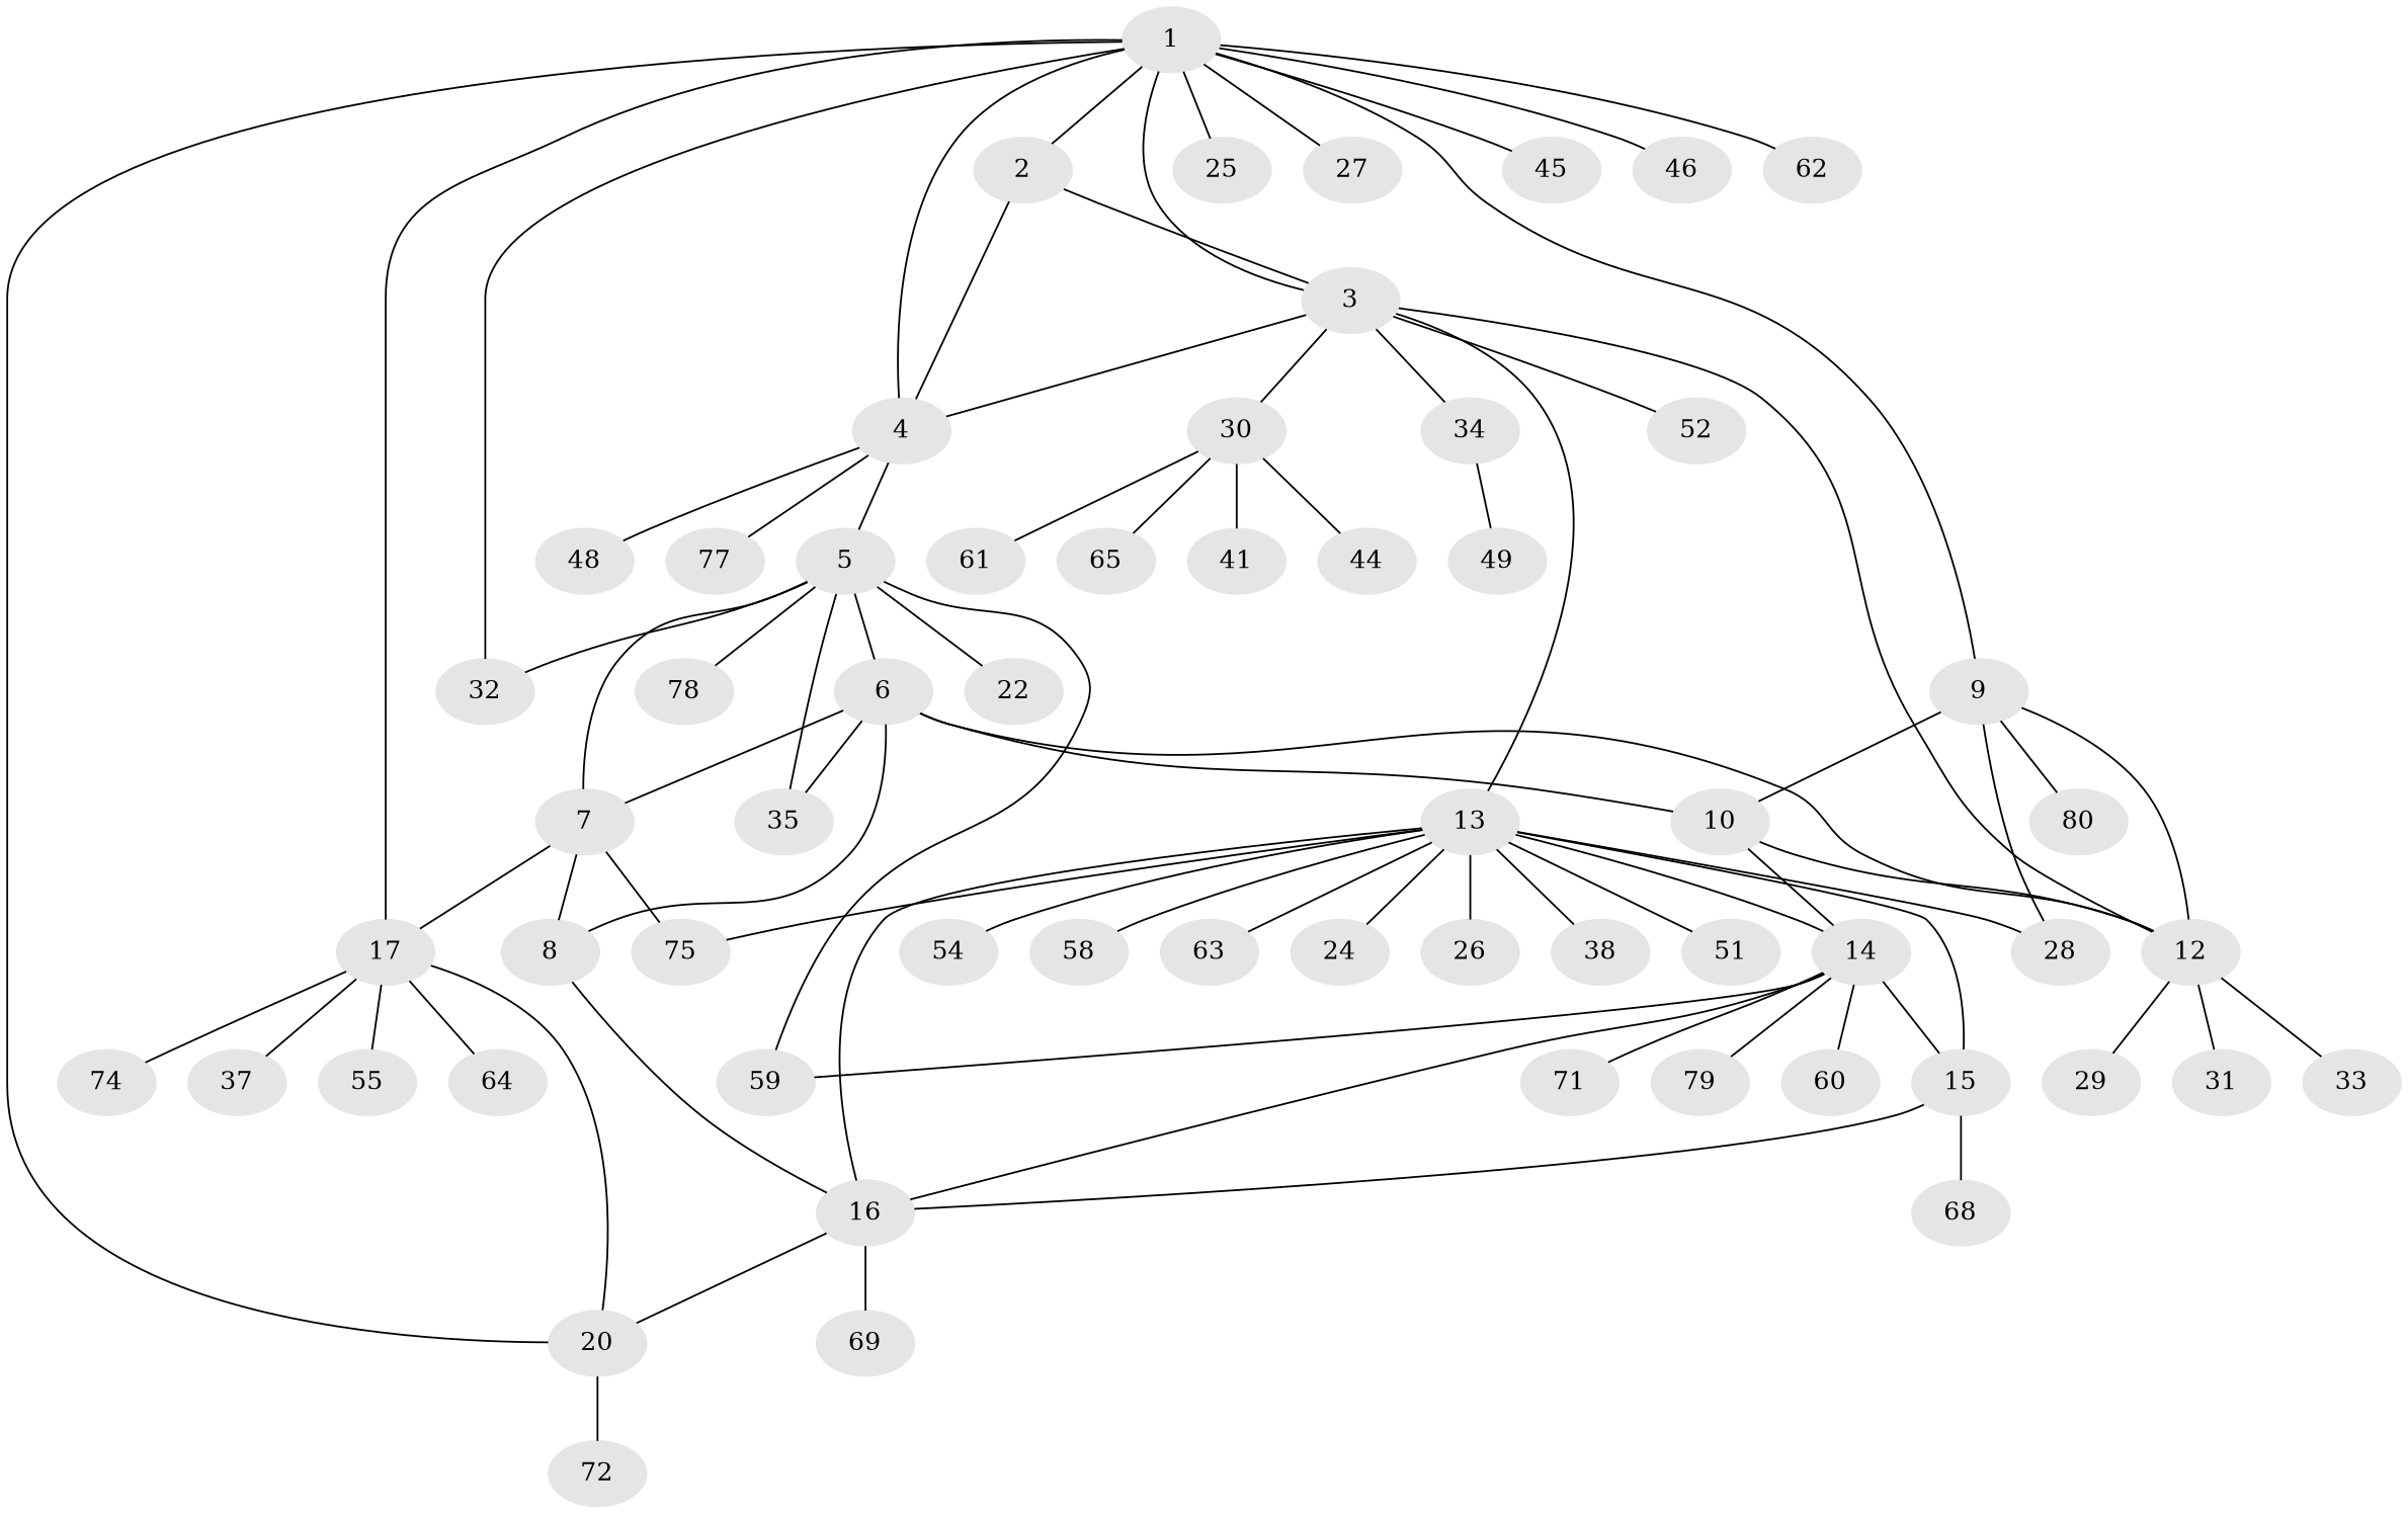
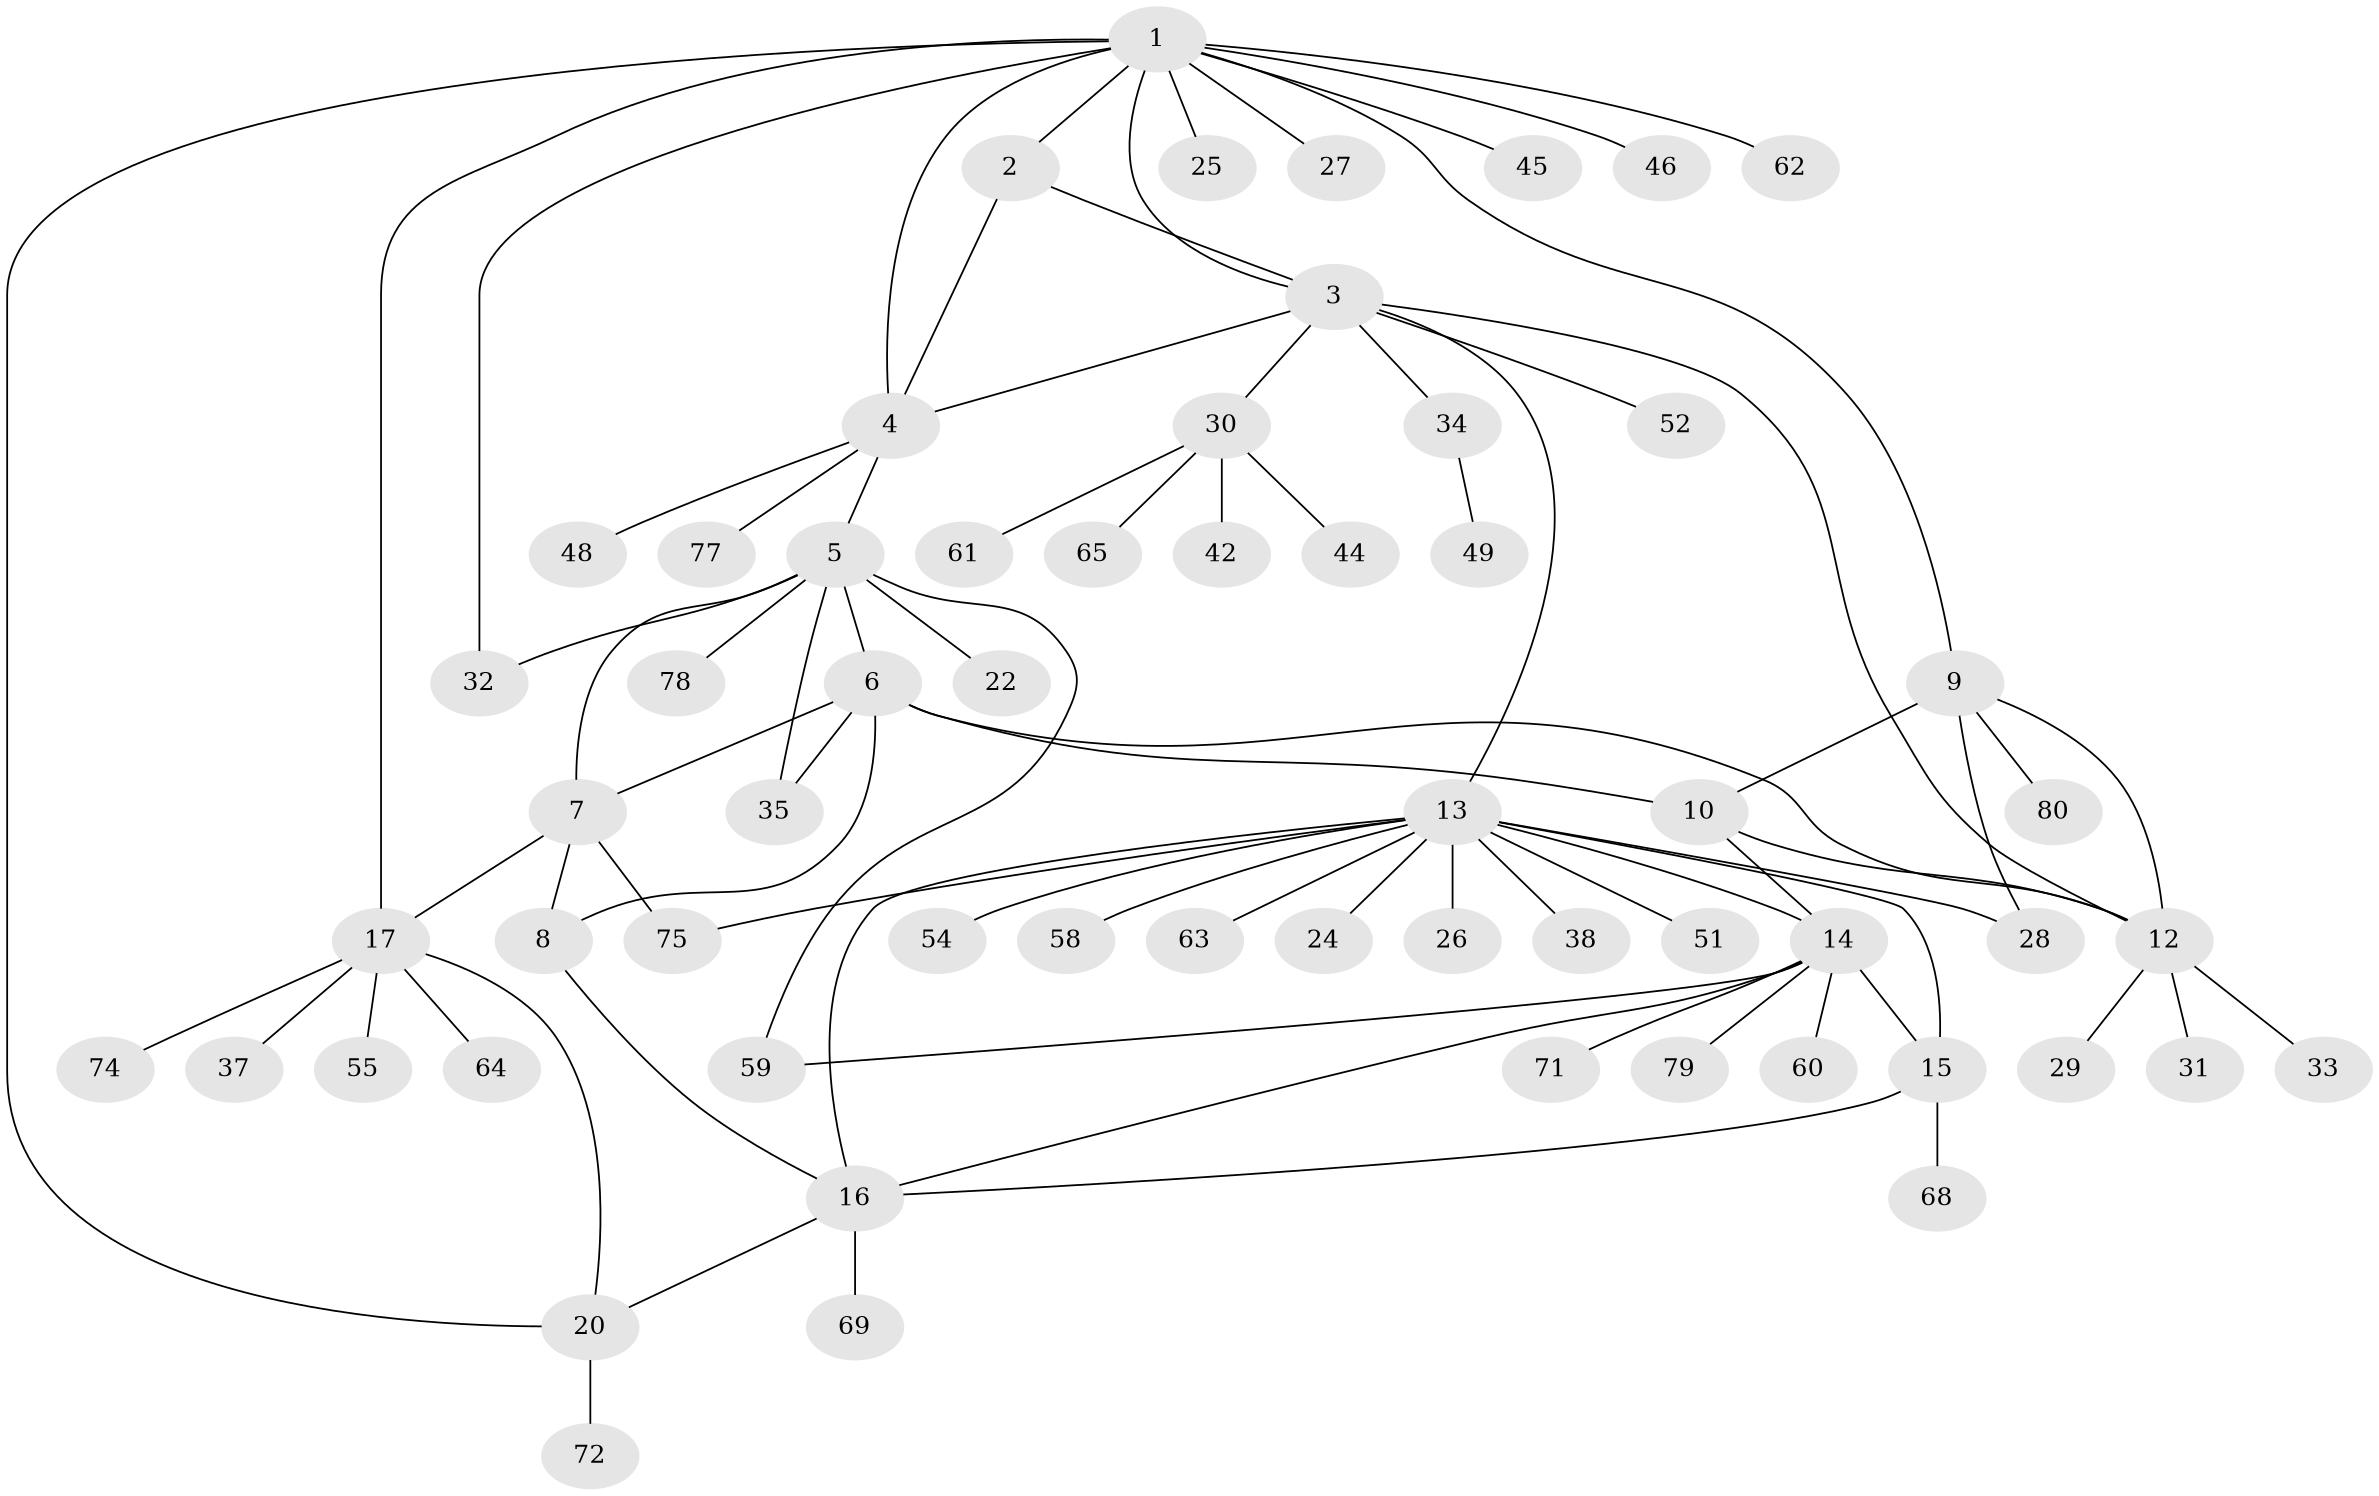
  graph {
    node [color=gray90 style=filled]
    1 [super="+18"]
    2 [super="+23"]
    3 [super="+21"]
    4 [super="+41"]
    9 [super="+11"]
    17 [super="+19"]
    20 [super="+43"]
    25
    27
    32 [super="+39"]
    45
    46
    62
    12 [super="+56"]
    13 [super="+40"]
    30 [super="+53"]
    34
    52
    5 [super="+76"]
    48
    77
    10 [super="+47"]
    28
    80
    37
    55
    64
    74
    72
    29
    31
    33
    75
    16
    14 [super="+70"]
    15
    24
    26
    38
    51
    54
    58
    63
-   42 [label=41]
+   42
    44 [super="+57"]
    61 [super="+66"]
    65
    49
    6 [super="+50"]
    7 [super="+67"]
    22
    59
    78
    35
    8 [super="+73"]
    69
    60
    71
    79
    68
    1 -- 2
    1 -- 3
    1 -- 4
    1 -- 9
    1 -- 17 [weight=2]
    1 -- 20
    1 -- 25
    1 -- 27
    1 -- 32
    1 -- 45 [weight=2]
    1 -- 46
    1 -- 62
    2 -- 3
    2 -- 4
    3 -- 4
    3 -- 12
    3 -- 13
    3 -- 30
    3 -- 34
    3 -- 52
    4 -- 5
    4 -- 48
    4 -- 77
    9 -- 12 [weight=2]
    9 -- 10 [weight=2]
    9 -- 28
    9 -- 80
    17 -- 20 [weight=2]
    17 -- 37
    17 -- 55
    17 -- 64
    17 -- 74
    20 -- 72
    12 -- 29
    12 -- 31
    12 -- 33
    13 -- 28
    13 -- 75
    13 -- 16
    13 -- 14
    13 -- 15
    13 -- 24
    13 -- 26
    13 -- 38
    13 -- 51
    13 -- 54
    13 -- 58
    13 -- 63
    30 -- 42
    30 -- 44
    30 -- 61
    30 -- 65
    34 -- 49
    5 -- 32
    5 -- 6
    5 -- 7
    5 -- 22
    5 -- 59
    5 -- 78
    5 -- 35
    10 -- 12
    10 -- 14
    16 -- 20
    16 -- 69
    14 -- 16
    14 -- 15
    14 -- 59
    14 -- 60
    14 -- 71
    14 -- 79
    15 -- 16
    15 -- 68
    6 -- 12
    6 -- 10
    6 -- 7
    6 -- 35
    6 -- 8
    7 -- 17
    7 -- 75
    7 -- 8
    8 -- 16
  }
